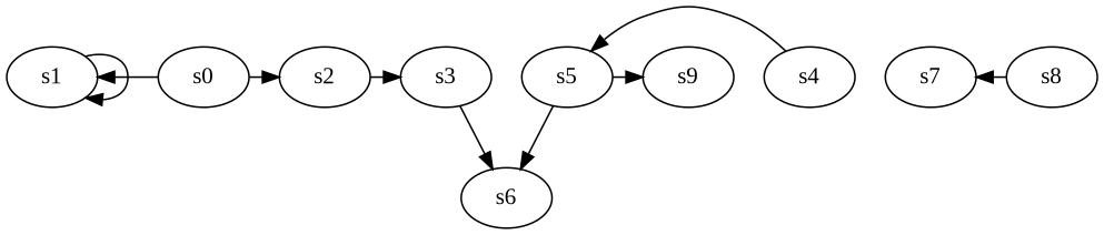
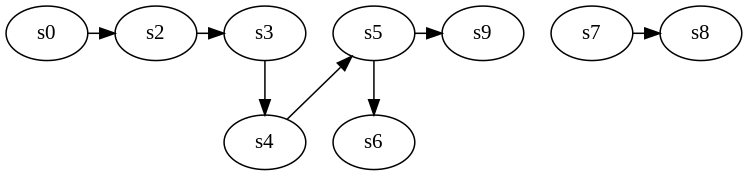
  digraph {
    fontname="Liberation Serif"
    node [fontname="Liberation Serif" player=1]
    edge [fontname="Liberation Serif"]
-   s1
    s0 [player=0]
    s2 [player=0]
    s3
    s4 [player=0]
    s5
    s6 [player=0]
    s9
    s7
    s8 [player=0]
-   s1 -> s1 [constraint="time % 3 == 0"]
-   s0 -> s1 [constraint="time == 0 || time == 6 || time == 8 || time == 13 || time == 19"]
    s0 -> s2 [constraint="time == 12"]
    s2 -> s3 [constraint="time % 2 == 1"]
-   s3 -> s6
+   s3 -> s4
    s4 -> s5 [constraint="time % 2 == 0"]
    s5 -> s6
    s5 -> s9 [constraint="time == 1 || time == 6 || time == 13 || time == 17"]
-   s8 -> s7 [constraint="time == 3 || time == 5 || time == 18 || time == 19"]
+   s7 -> s8 [constraint="time == 3 || time == 5 || time == 18 || time == 19"]
  }
